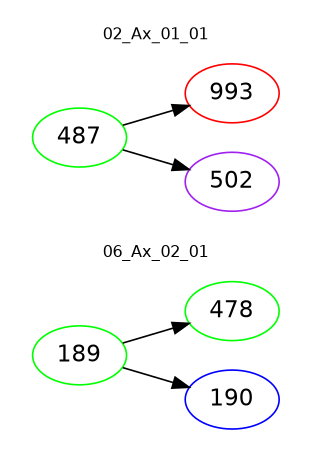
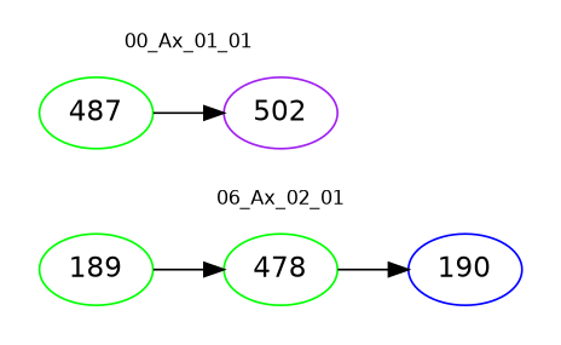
  digraph {
    fontname="DejaVu Sans"
    rankdir=LR
    node [color=green fontname="DejaVu Sans"]
    edge [color=black fontname="DejaVu Sans"]
    n1 [label=189]
    n2 [color=blue label=190]
    n3 [label=478]
    n4 [label=487]
    n5 [color=purple label=502]
-   n6 [color=red label=993]
    subgraph cluster_1 {
      color=white
      fontsize=10
      label="06_Ax_02_01"
      n1
      n2
      n3
    }
    subgraph cluster_2 {
      color=white
      fontsize=10
-     label="02_Ax_01_01"
+     label="00_Ax_01_01"
      n4
      n5
-     n6
    }
-   n1 -> n2
+   n3 -> n2
    n1 -> n3
    n4 -> n5
-   n4 -> n6
  }
